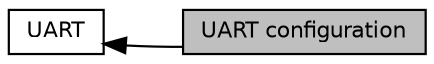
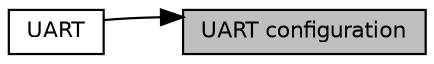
  digraph {
    rankdir=LR
    fontname="DejaVu Sans"
    node [color=black fontname="DejaVu Sans" fontsize=10 shape=record style=filled]
    n1 [fillcolor=white height=0.2 label=UART width=0.4]
    n2 [fillcolor=grey75 fontcolor=black height=0.2 label="UART configuration" width=0.4]
-   n1 -> n2 [dir=back fontname="DejaVu Sans" fontsize=10 labelfontname=Helvetica labelfontsize=10 shape=plaintext style=solid]
+   n2 -> n1 [dir=back fontname="DejaVu Sans" fontsize=10 labelfontname=Helvetica labelfontsize=10 shape=plaintext style=solid]
  }
